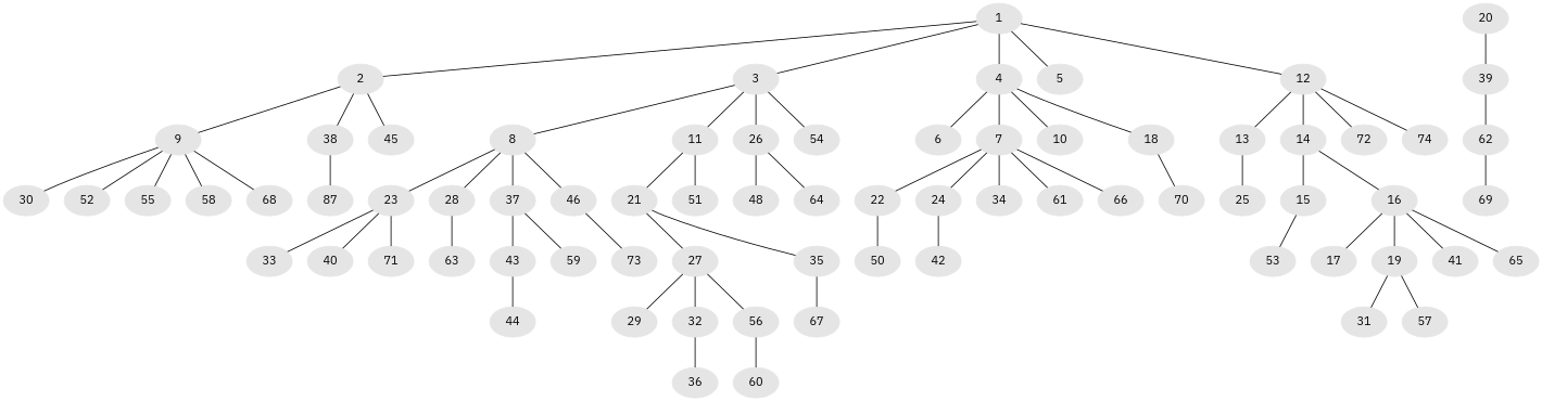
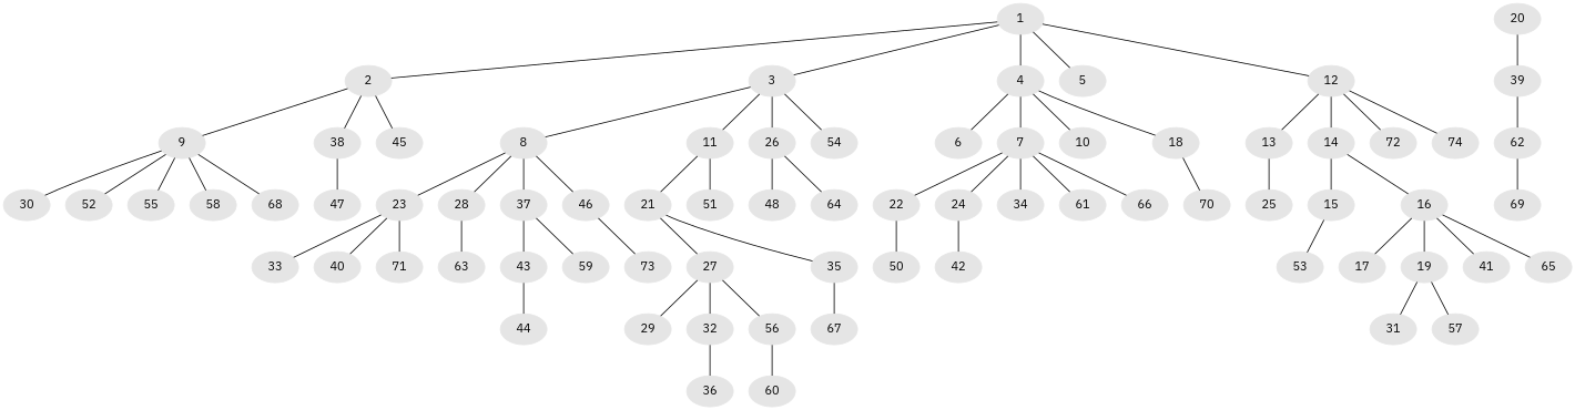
  graph {
    fontname="IBM Plex Sans"
    node [color=gray90 fontname="IBM Plex Sans" style=filled]
    edge [fontname="IBM Plex Sans"]
    1
    2
    3
    4
    5
    12
    9
    38
    45
    8
    11
    26
    54
    6
    7
    10
    18
    13
    14
    72
    74
    30
    52
    55
    58
    68
-   47 [label=87]
+   47
    23
    28
    37
    46
    21
    51
    20
    39
    48
    64
    22
    24
    34
    61
    66
    70
    50
    42
    33
    40
    71
    63
    43
    59
    73
    27
    35
    25
    15
    16
    53
    17
    19
    41
    65
    31
    57
    62
    29
    32
    56
    67
    36
    60
    44
    69
    1 -- 2
    1 -- 3
    1 -- 4
    1 -- 5
    1 -- 12
    2 -- 9
    2 -- 38
    2 -- 45
    3 -- 8
    3 -- 11
    3 -- 26
    3 -- 54
    4 -- 6
    4 -- 7
    4 -- 10
    4 -- 18
    12 -- 13
    12 -- 14
    12 -- 72
    12 -- 74
    9 -- 30
    9 -- 52
    9 -- 55
    9 -- 58
    9 -- 68
    38 -- 47
    8 -- 23
    8 -- 28
    8 -- 37
    8 -- 46
    11 -- 21
    11 -- 51
    26 -- 48
    26 -- 64
    7 -- 22
    7 -- 24
    7 -- 34
    7 -- 61
    7 -- 66
    18 -- 70
    13 -- 25
    14 -- 15
    14 -- 16
    23 -- 33
    23 -- 40
    23 -- 71
    28 -- 63
    37 -- 43
    37 -- 59
    46 -- 73
    21 -- 27
    21 -- 35
    20 -- 39
    39 -- 62
    22 -- 50
    24 -- 42
    43 -- 44
    27 -- 29
    27 -- 32
    27 -- 56
    35 -- 67
    15 -- 53
    16 -- 17
    16 -- 19
    16 -- 41
    16 -- 65
    19 -- 31
    19 -- 57
    62 -- 69
    32 -- 36
    56 -- 60
  }
